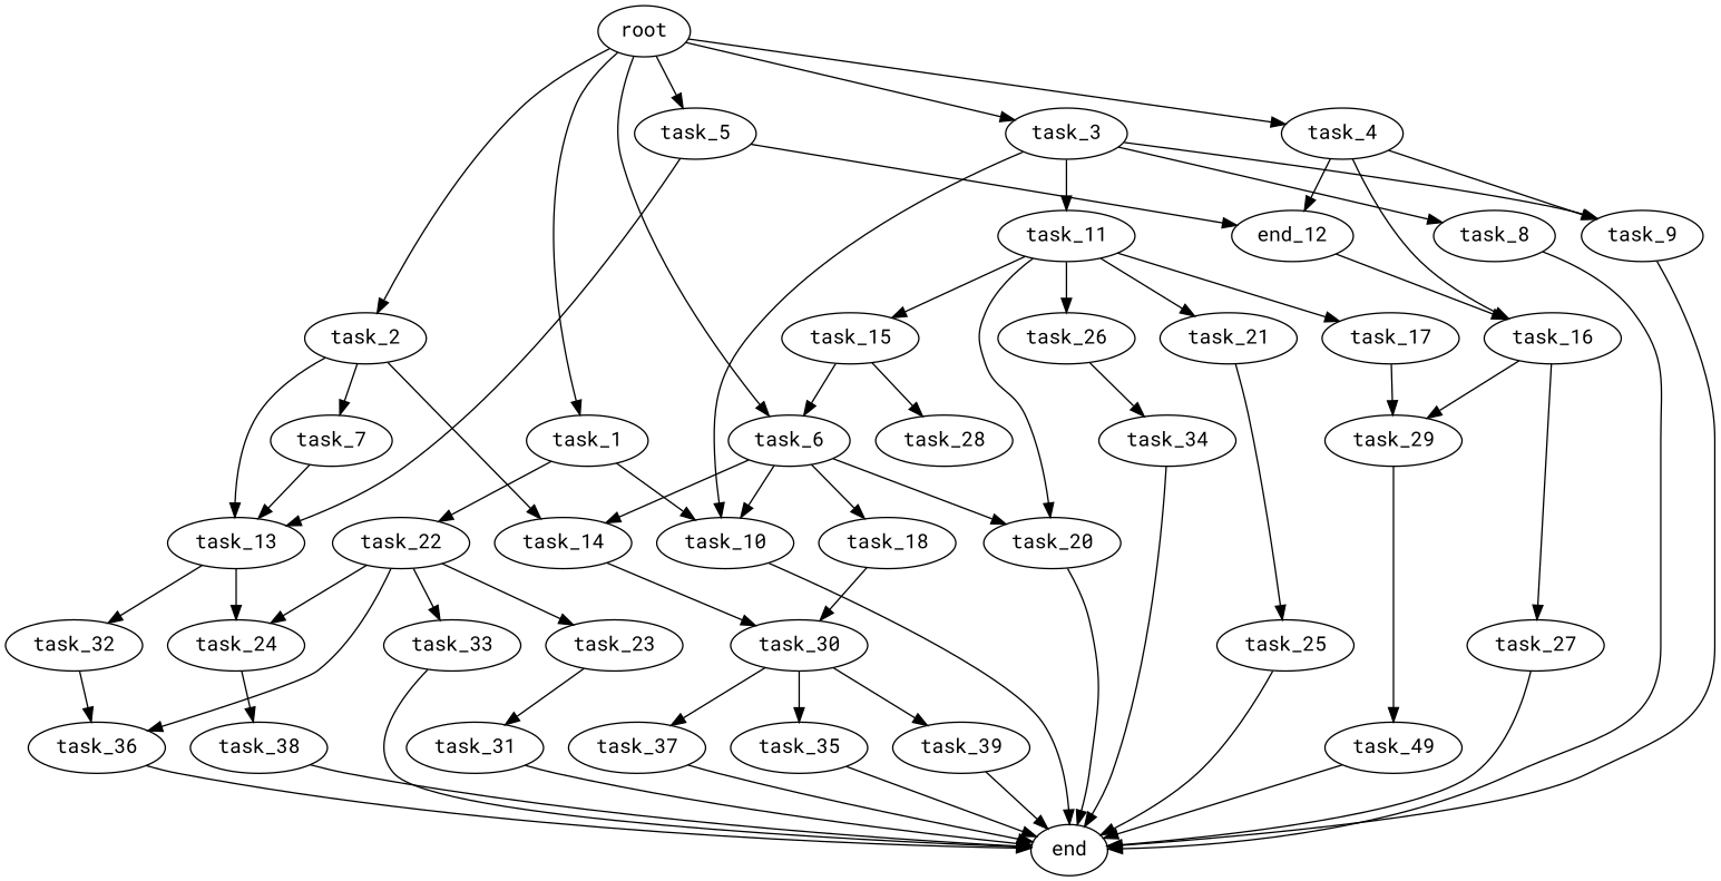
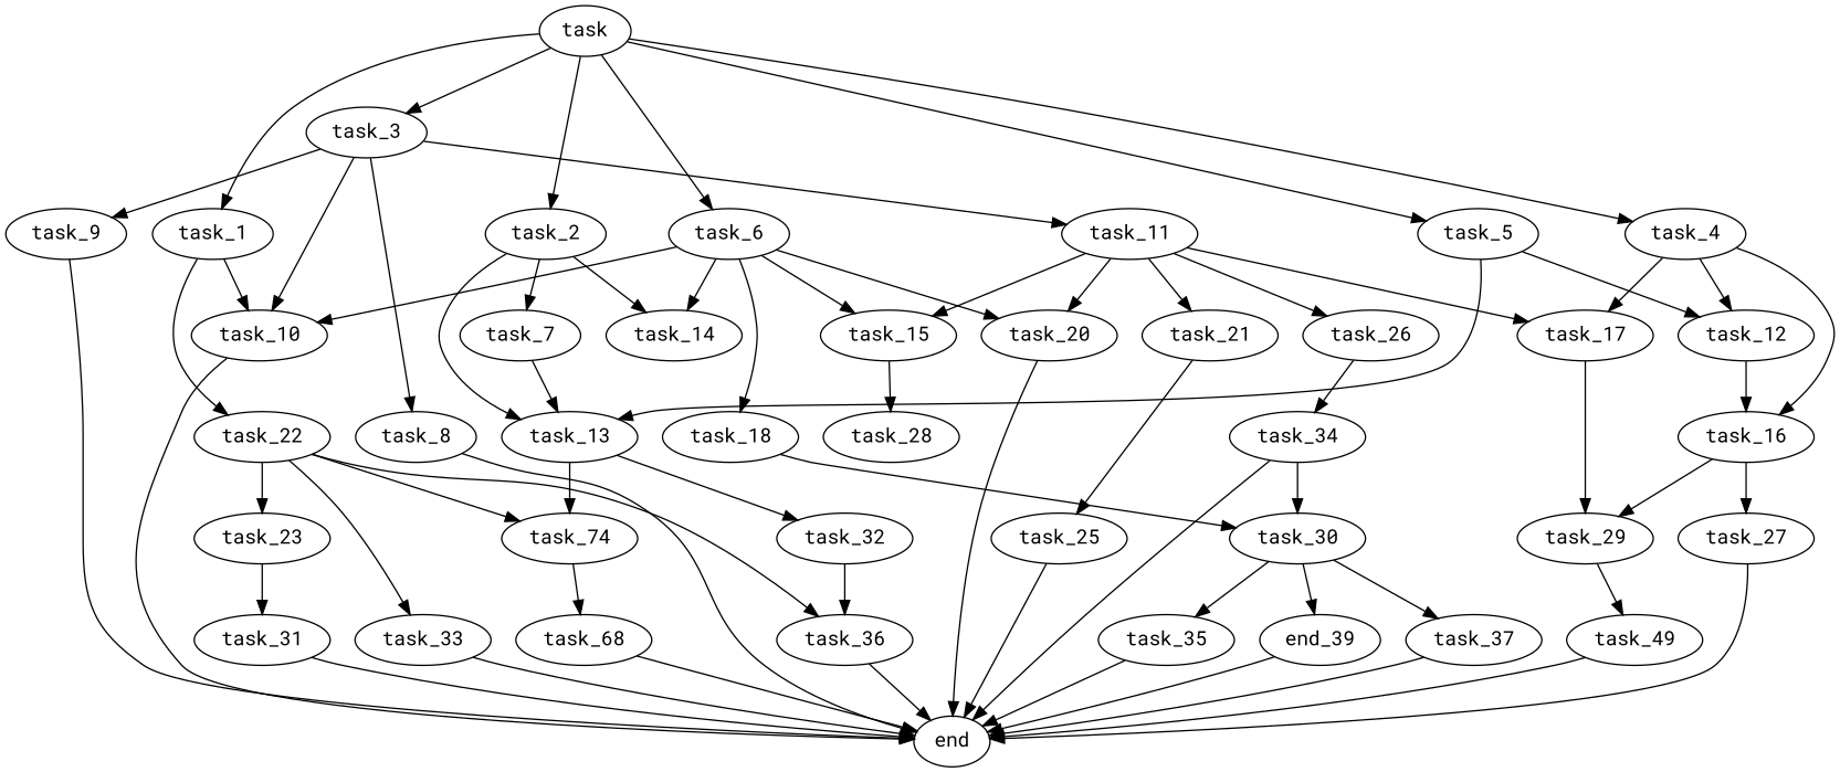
  digraph {
    fontname="Roboto Mono"
    node [fontname="Roboto Mono"]
    edge [fontname="Roboto Mono"]
-   root
+   root [label=task]
    task_1
    task_2
    task_3
    task_4
    task_5
    task_6
    task_10
    task_22
    task_7
    task_13
    task_14
    task_8
    task_9
    task_11
-   task_12 [label=end_12]
+   task_12
    task_16
    task_15
    task_18
    task_20
    end
-   task_24
+   task_24 [label=task_74]
    task_23
    task_33
    task_36
    task_32
    task_30
    task_17
    task_21
    task_26
    task_27
    task_29
    task_28
    task_25
    task_34
-   task_38
+   task_38 [label=task_68]
    task_37
    task_35
-   task_39
+   task_39 [label=end_39]
    n40 [label=task_49]
    task_31
    root -> task_1
    root -> task_2
    root -> task_3
    root -> task_4
    root -> task_5
    root -> task_6
    task_1 -> task_10
    task_1 -> task_22
    task_2 -> task_7
    task_2 -> task_13
    task_2 -> task_14
    task_3 -> task_10
    task_3 -> task_8
    task_3 -> task_9
    task_3 -> task_11
-   task_4 -> task_9
+   task_4 -> task_17
    task_4 -> task_12
    task_4 -> task_16
    task_5 -> task_13
    task_5 -> task_12
    task_6 -> task_10
    task_6 -> task_14
-   task_15 -> task_6
+   task_6 -> task_15
    task_6 -> task_18
    task_6 -> task_20
    task_10 -> end
    task_22 -> task_24
    task_22 -> task_23
    task_22 -> task_33
    task_22 -> task_36
    task_7 -> task_13
    task_13 -> task_24
    task_13 -> task_32
-   task_14 -> task_30
+   task_34 -> task_30
    task_8 -> end
    task_9 -> end
    task_11 -> task_15
    task_11 -> task_20
    task_11 -> task_17
    task_11 -> task_21
    task_11 -> task_26
    task_12 -> task_16
    task_16 -> task_27
    task_16 -> task_29
    task_15 -> task_28
    task_18 -> task_30
    task_20 -> end
    task_24 -> task_38
    task_23 -> task_31
    task_33 -> end
    task_36 -> end
    task_32 -> task_36
    task_30 -> task_37
    task_30 -> task_35
    task_30 -> task_39
    task_17 -> task_29
    task_21 -> task_25
    task_26 -> task_34
    task_27 -> end
    task_29 -> n40
    task_25 -> end
    task_34 -> end
    task_38 -> end
    task_37 -> end
    task_35 -> end
    task_39 -> end
    n40 -> end
    task_31 -> end
  }
